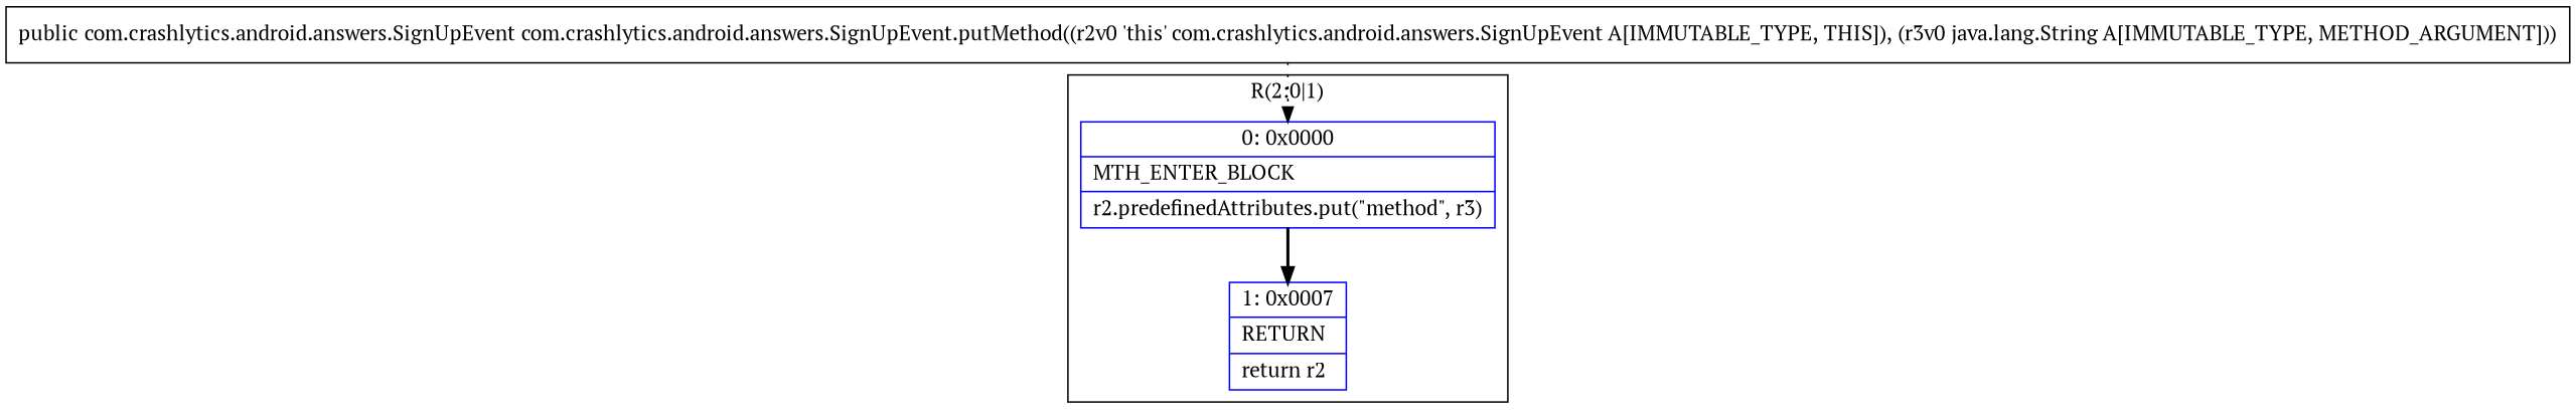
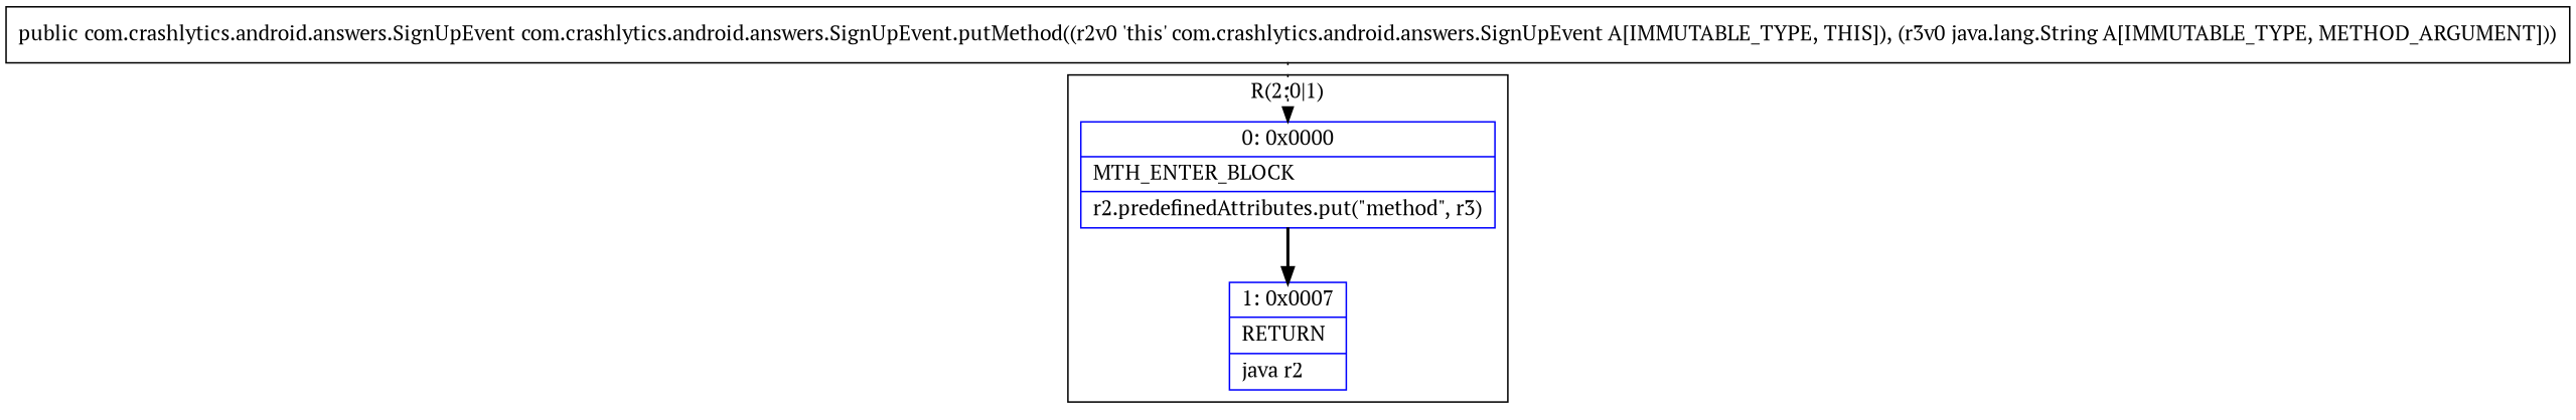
  digraph {
    fontname="PT Serif"
    node [color=blue shape=record fontname="PT Serif"]
    edge [fontname="PT Serif"]
    n1 [label="{0\:\ 0x0000|MTH_ENTER_BLOCK\l|r2.predefinedAttributes.put(\"method\", r3)\l}"]
-   n2 [label="{1\:\ 0x0007|RETURN\l|return r2\l}"]
+   n2 [label="{1\:\ 0x0007|RETURN\l|java r2\l}"]
    n3 [label="{public com.crashlytics.android.answers.SignUpEvent com.crashlytics.android.answers.SignUpEvent.putMethod((r2v0 'this' com.crashlytics.android.answers.SignUpEvent A[IMMUTABLE_TYPE, THIS]), (r3v0 java.lang.String A[IMMUTABLE_TYPE, METHOD_ARGUMENT])) }" color=""]
    subgraph cluster_1 {
      label="R(2:0|1)"
      n1
      n2
    }
    n1 -> n2 [style=bold]
    n3 -> n1 [style=dotted]
  }
